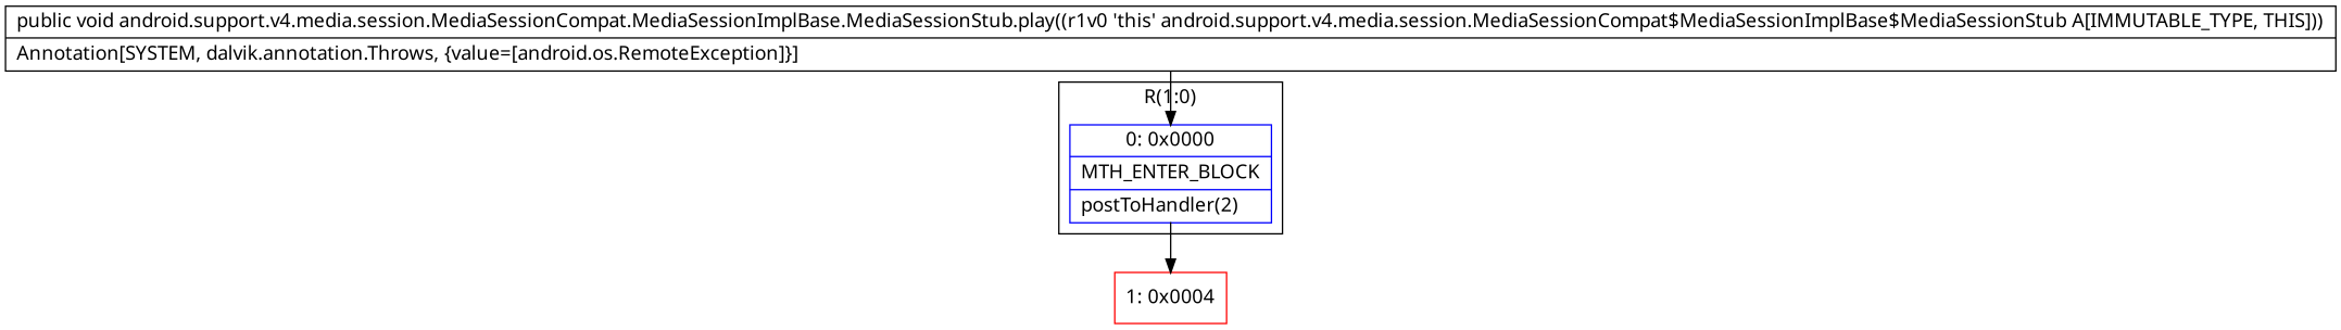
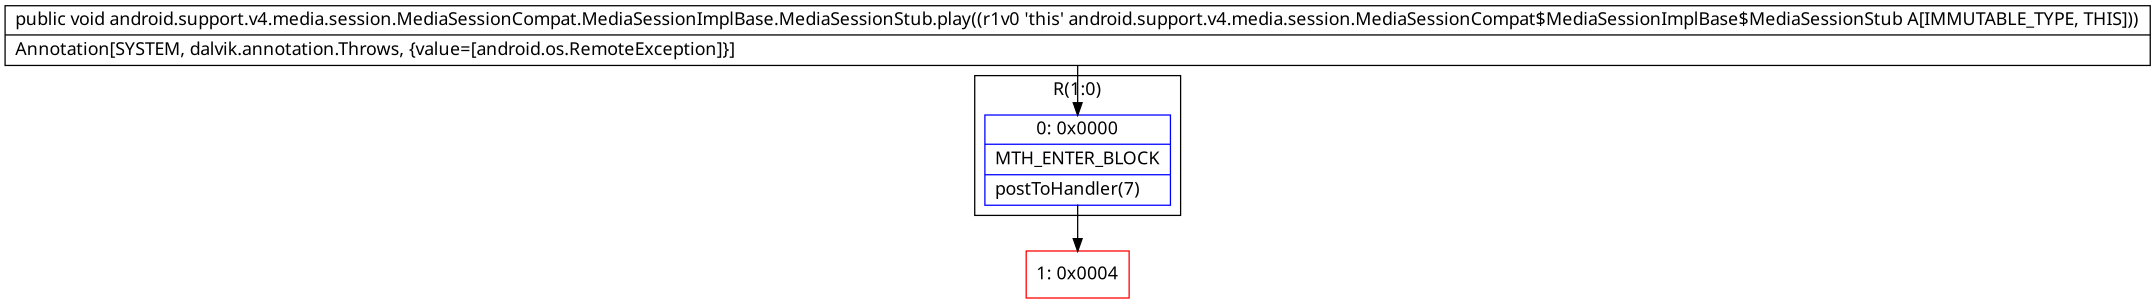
  digraph {
    fontname="Noto Sans"
    node [shape=record fontname="Noto Sans"]
    edge [fontname="Noto Sans"]
-   n1 [color=blue label="{0\:\ 0x0000|MTH_ENTER_BLOCK\l|postToHandler(2)\l}"]
+   n1 [color=blue label="{0\:\ 0x0000|MTH_ENTER_BLOCK\l|postToHandler(7)\l}"]
    n2 [color=red label="{1\:\ 0x0004}"]
    n3 [label="{public void android.support.v4.media.session.MediaSessionCompat.MediaSessionImplBase.MediaSessionStub.play((r1v0 'this' android.support.v4.media.session.MediaSessionCompat$MediaSessionImplBase$MediaSessionStub A[IMMUTABLE_TYPE, THIS]))  | Annotation[SYSTEM, dalvik.annotation.Throws, \{value=[android.os.RemoteException]\}]\l}"]
    subgraph cluster_1 {
      label="R(1:0)"
      n1
    }
    n1 -> n2
    n3 -> n1
  }
